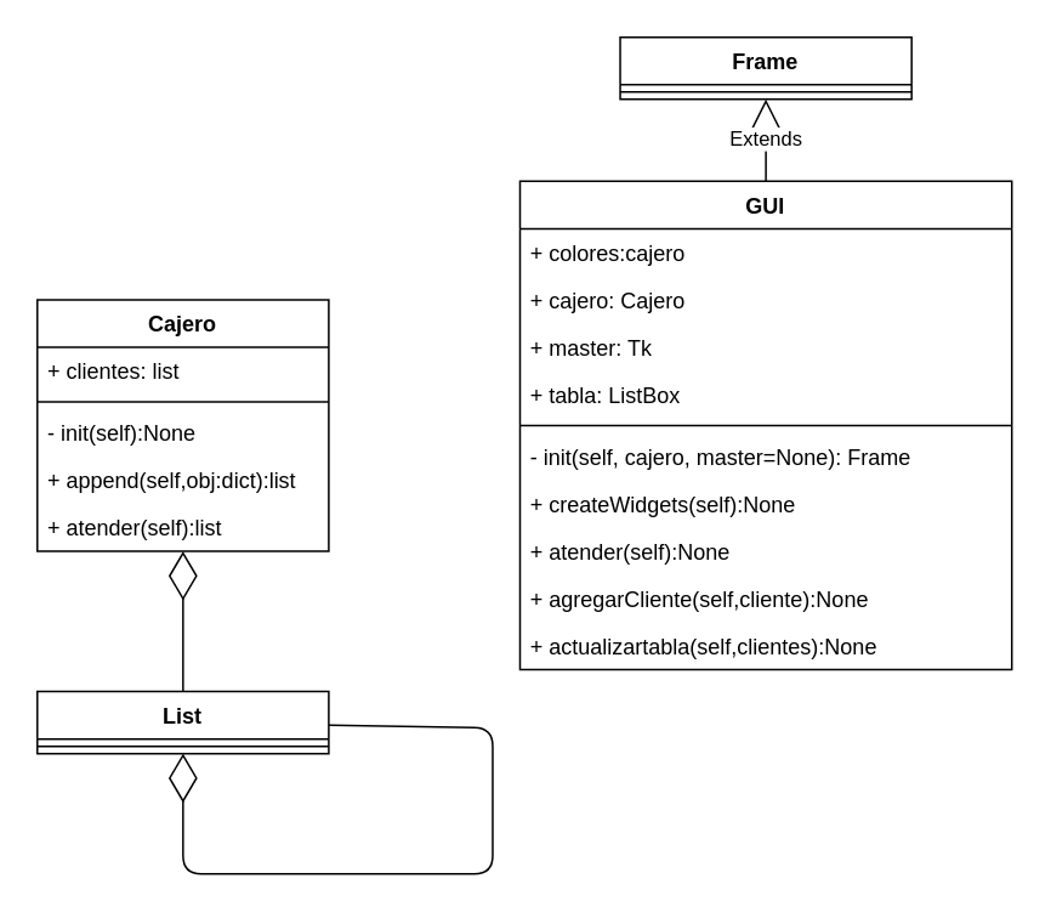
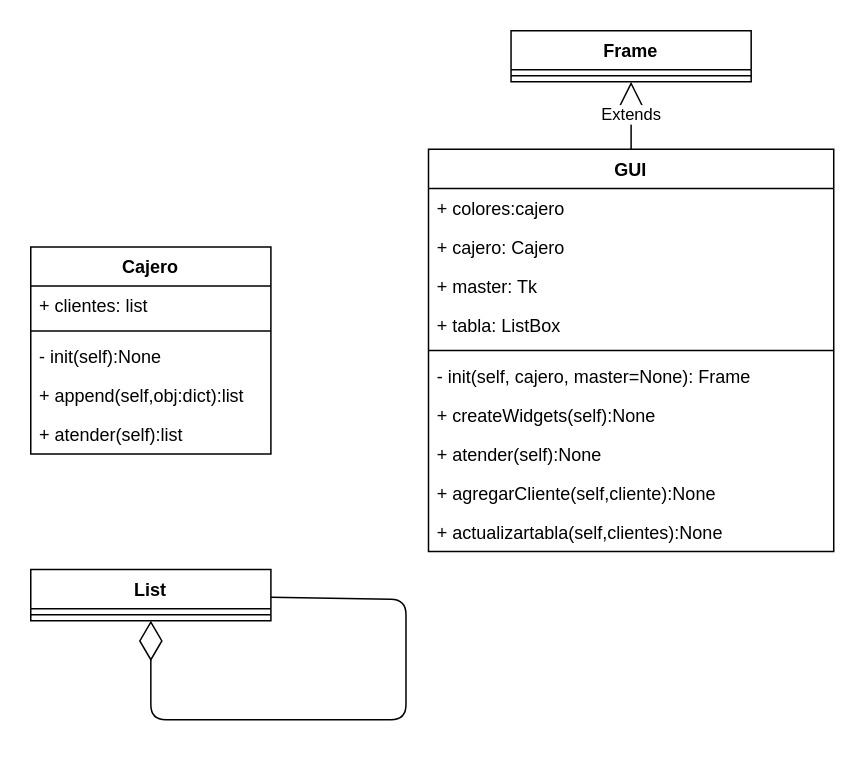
  <mxCell id="0" />
  <mxCell id="1" parent="0" />
  <mxCell id="2" value="GUI" style="swimlane;fontStyle=1;align=center;verticalAlign=top;childLayout=stackLayout;horizontal=1;startSize=26;horizontalStack=0;resizeParent=1;resizeParentMax=0;resizeLast=0;collapsible=1;marginBottom=0;" parent="1" vertex="1"><mxGeometry x="285" y="99" width="270" height="268" as="geometry" /></mxCell>
  <mxCell id="3" value="+ colores:cajero&#10;" style="text;strokeColor=none;fillColor=none;align=left;verticalAlign=top;spacingLeft=4;spacingRight=4;overflow=hidden;rotatable=0;points=[[0,0.5],[1,0.5]];portConstraint=eastwest;" vertex="1" parent="2"><mxGeometry y="26" width="270" height="26" as="geometry" /></mxCell>
  <mxCell id="4" value="+ cajero: Cajero" style="text;strokeColor=none;fillColor=none;align=left;verticalAlign=top;spacingLeft=4;spacingRight=4;overflow=hidden;rotatable=0;points=[[0,0.5],[1,0.5]];portConstraint=eastwest;" parent="2" vertex="1"><mxGeometry y="52" width="270" height="26" as="geometry" /></mxCell>
  <mxCell id="5" value="+ master: Tk" style="text;strokeColor=none;fillColor=none;align=left;verticalAlign=top;spacingLeft=4;spacingRight=4;overflow=hidden;rotatable=0;points=[[0,0.5],[1,0.5]];portConstraint=eastwest;" vertex="1" parent="2"><mxGeometry y="78" width="270" height="26" as="geometry" /></mxCell>
  <mxCell id="6" value="+ tabla: ListBox" style="text;strokeColor=none;fillColor=none;align=left;verticalAlign=top;spacingLeft=4;spacingRight=4;overflow=hidden;rotatable=0;points=[[0,0.5],[1,0.5]];portConstraint=eastwest;" vertex="1" parent="2"><mxGeometry y="104" width="270" height="26" as="geometry" /></mxCell>
  <mxCell id="7" value="" style="line;strokeWidth=1;fillColor=none;align=left;verticalAlign=middle;spacingTop=-1;spacingLeft=3;spacingRight=3;rotatable=0;labelPosition=right;points=[];portConstraint=eastwest;strokeColor=inherit;" parent="2" vertex="1"><mxGeometry y="130" width="270" height="8" as="geometry" /></mxCell>
  <mxCell id="8" value="- init(self, cajero, master=None): Frame" style="text;strokeColor=none;fillColor=none;align=left;verticalAlign=top;spacingLeft=4;spacingRight=4;overflow=hidden;rotatable=0;points=[[0,0.5],[1,0.5]];portConstraint=eastwest;" parent="2" vertex="1"><mxGeometry y="138" width="270" height="26" as="geometry" /></mxCell>
  <mxCell id="9" value="+ createWidgets(self):None" style="text;strokeColor=none;fillColor=none;align=left;verticalAlign=top;spacingLeft=4;spacingRight=4;overflow=hidden;rotatable=0;points=[[0,0.5],[1,0.5]];portConstraint=eastwest;" vertex="1" parent="2"><mxGeometry y="164" width="270" height="26" as="geometry" /></mxCell>
  <mxCell id="10" value="+ atender(self):None" style="text;strokeColor=none;fillColor=none;align=left;verticalAlign=top;spacingLeft=4;spacingRight=4;overflow=hidden;rotatable=0;points=[[0,0.5],[1,0.5]];portConstraint=eastwest;" vertex="1" parent="2"><mxGeometry y="190" width="270" height="26" as="geometry" /></mxCell>
  <mxCell id="11" value="+ agregarCliente(self,cliente):None" style="text;strokeColor=none;fillColor=none;align=left;verticalAlign=top;spacingLeft=4;spacingRight=4;overflow=hidden;rotatable=0;points=[[0,0.5],[1,0.5]];portConstraint=eastwest;" vertex="1" parent="2"><mxGeometry y="216" width="270" height="26" as="geometry" /></mxCell>
  <mxCell id="12" value="+ actualizartabla(self,clientes):None" style="text;strokeColor=none;fillColor=none;align=left;verticalAlign=top;spacingLeft=4;spacingRight=4;overflow=hidden;rotatable=0;points=[[0,0.5],[1,0.5]];portConstraint=eastwest;" vertex="1" parent="2"><mxGeometry y="242" width="270" height="26" as="geometry" /></mxCell>
  <mxCell id="13" value="Cajero" style="swimlane;fontStyle=1;align=center;verticalAlign=top;childLayout=stackLayout;horizontal=1;startSize=26;horizontalStack=0;resizeParent=1;resizeParentMax=0;resizeLast=0;collapsible=1;marginBottom=0;" parent="1" vertex="1"><mxGeometry x="20" y="164" width="160" height="138" as="geometry" /></mxCell>
  <mxCell id="14" value="+ clientes: list" style="text;strokeColor=none;fillColor=none;align=left;verticalAlign=top;spacingLeft=4;spacingRight=4;overflow=hidden;rotatable=0;points=[[0,0.5],[1,0.5]];portConstraint=eastwest;" parent="13" vertex="1"><mxGeometry y="26" width="160" height="26" as="geometry" /></mxCell>
  <mxCell id="15" value="" style="line;strokeWidth=1;fillColor=none;align=left;verticalAlign=middle;spacingTop=-1;spacingLeft=3;spacingRight=3;rotatable=0;labelPosition=right;points=[];portConstraint=eastwest;strokeColor=inherit;" parent="13" vertex="1"><mxGeometry y="52" width="160" height="8" as="geometry" /></mxCell>
  <mxCell id="16" value="- init(self):None" style="text;strokeColor=none;fillColor=none;align=left;verticalAlign=top;spacingLeft=4;spacingRight=4;overflow=hidden;rotatable=0;points=[[0,0.5],[1,0.5]];portConstraint=eastwest;" parent="13" vertex="1"><mxGeometry y="60" width="160" height="26" as="geometry" /></mxCell>
  <mxCell id="17" value="+ append(self,obj:dict):list" style="text;strokeColor=none;fillColor=none;align=left;verticalAlign=top;spacingLeft=4;spacingRight=4;overflow=hidden;rotatable=0;points=[[0,0.5],[1,0.5]];portConstraint=eastwest;" vertex="1" parent="13"><mxGeometry y="86" width="160" height="26" as="geometry" /></mxCell>
  <mxCell id="18" value="+ atender(self):list" style="text;strokeColor=none;fillColor=none;align=left;verticalAlign=top;spacingLeft=4;spacingRight=4;overflow=hidden;rotatable=0;points=[[0,0.5],[1,0.5]];portConstraint=eastwest;" vertex="1" parent="13"><mxGeometry y="112" width="160" height="26" as="geometry" /></mxCell>
  <mxCell id="19" value="" style="endArrow=diamondThin;endFill=0;endSize=24;html=1;" parent="1" source="20" target="20" edge="1"><mxGeometry width="160" relative="1" as="geometry"><mxPoint x="240" y="319" as="sourcePoint" /><mxPoint x="90" y="469" as="targetPoint" /><Array as="points"><mxPoint x="270" y="399" /><mxPoint x="270" y="479" /><mxPoint x="100" y="479" /></Array></mxGeometry></mxCell>
  <mxCell id="20" value="List" style="swimlane;fontStyle=1;align=center;verticalAlign=top;childLayout=stackLayout;horizontal=1;startSize=26;horizontalStack=0;resizeParent=1;resizeParentMax=0;resizeLast=0;collapsible=1;marginBottom=0;" parent="1" vertex="1"><mxGeometry x="20" y="379" width="160" height="34" as="geometry" /></mxCell>
  <mxCell id="21" value="" style="line;strokeWidth=1;fillColor=none;align=left;verticalAlign=middle;spacingTop=-1;spacingLeft=3;spacingRight=3;rotatable=0;labelPosition=right;points=[];portConstraint=eastwest;strokeColor=inherit;" parent="20" vertex="1"><mxGeometry y="26" width="160" height="8" as="geometry" /></mxCell>
- <mxCell id="22" value="" style="endArrow=diamondThin;endFill=0;endSize=24;html=1;" edge="1" parent="1" source="20" target="13"><mxGeometry width="160" relative="1" as="geometry"><mxPoint x="70" y="329" as="sourcePoint" /><mxPoint x="230" y="329" as="targetPoint" /></mxGeometry></mxCell>
  <mxCell id="23" value="Frame" style="swimlane;fontStyle=1;align=center;verticalAlign=top;childLayout=stackLayout;horizontal=1;startSize=26;horizontalStack=0;resizeParent=1;resizeParentMax=0;resizeLast=0;collapsible=1;marginBottom=0;" vertex="1" parent="1"><mxGeometry x="340" y="20" width="160" height="34" as="geometry" /></mxCell>
  <mxCell id="24" value="" style="line;strokeWidth=1;fillColor=none;align=left;verticalAlign=middle;spacingTop=-1;spacingLeft=3;spacingRight=3;rotatable=0;labelPosition=right;points=[];portConstraint=eastwest;strokeColor=inherit;" vertex="1" parent="23"><mxGeometry y="26" width="160" height="8" as="geometry" /></mxCell>
  <mxCell id="25" value="Extends" style="endArrow=block;endSize=16;endFill=0;html=1;" edge="1" parent="1" source="2" target="23"><mxGeometry width="160" relative="1" as="geometry"><mxPoint x="410" y="110" as="sourcePoint" /><mxPoint x="570" y="110" as="targetPoint" /></mxGeometry></mxCell>
